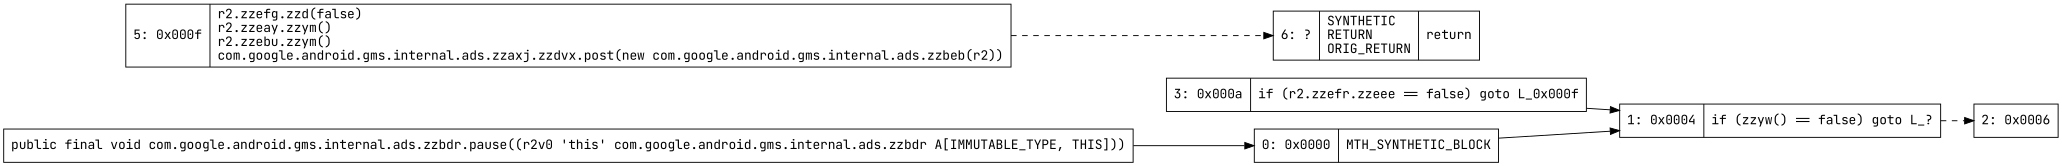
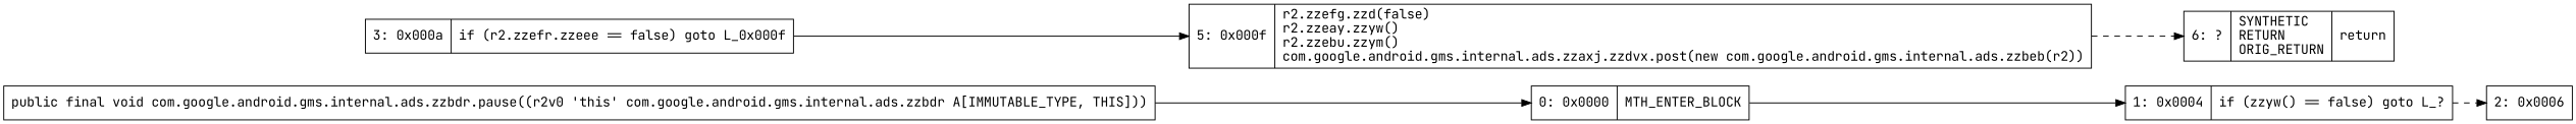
  digraph {
    fontname="JetBrains Mono"
    rankdir=LR
    node [fontname="JetBrains Mono" shape=record]
    edge [fontname="JetBrains Mono"]
-   n1 [label="{0\:\ 0x0000|MTH_SYNTHETIC_BLOCK\l}"]
+   n1 [label="{0\:\ 0x0000|MTH_ENTER_BLOCK\l}"]
    n2 [label="{1\:\ 0x0004|if (zzyw() == false) goto L_?\l}"]
    n3 [label="{2\:\ 0x0006}"]
    n4 [label="{3\:\ 0x000a|if (r2.zzefr.zzeee == false) goto L_0x000f\l}"]
-   n5 [label="{5\:\ 0x000f|r2.zzefg.zzd(false)\lr2.zzeay.zzym()\lr2.zzebu.zzym()\lcom.google.android.gms.internal.ads.zzaxj.zzdvx.post(new com.google.android.gms.internal.ads.zzbeb(r2))\l}"]
+   n5 [label="{5\:\ 0x000f|r2.zzefg.zzd(false)\lr2.zzeay.zzyw()\lr2.zzebu.zzym()\lcom.google.android.gms.internal.ads.zzaxj.zzdvx.post(new com.google.android.gms.internal.ads.zzbeb(r2))\l}"]
    n6 [label="{6\:\ ?|SYNTHETIC\lRETURN\lORIG_RETURN\l|return\l}"]
    n7 [label="{public final void com.google.android.gms.internal.ads.zzbdr.pause((r2v0 'this' com.google.android.gms.internal.ads.zzbdr A[IMMUTABLE_TYPE, THIS])) }"]
    n1 -> n2
    n2 -> n3 [style=dashed]
-   n4 -> n2
+   n4 -> n5
    n5 -> n6 [style=dashed]
    n7 -> n1
  }
